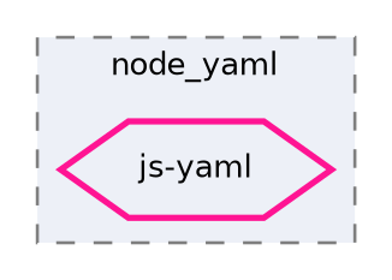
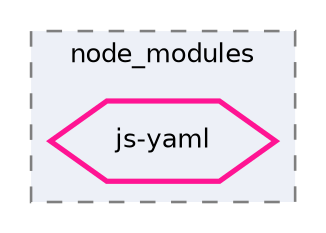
  digraph {
    compound=true
    n1 [color=deeppink fillcolor="#edf0f7" fontname=Helvetica fontsize=10 height=0.2 label="js-yaml" shape=hexagon style="filled,bold" width=0.4]
    subgraph cluster_1 {
      bgcolor="#edf0f7"
      fontname=Helvetica
      fontsize=10
-     label=node_yaml
+     label=node_modules
      pencolor=grey50
      style="filled,dashed"
      n1
    }
  }
